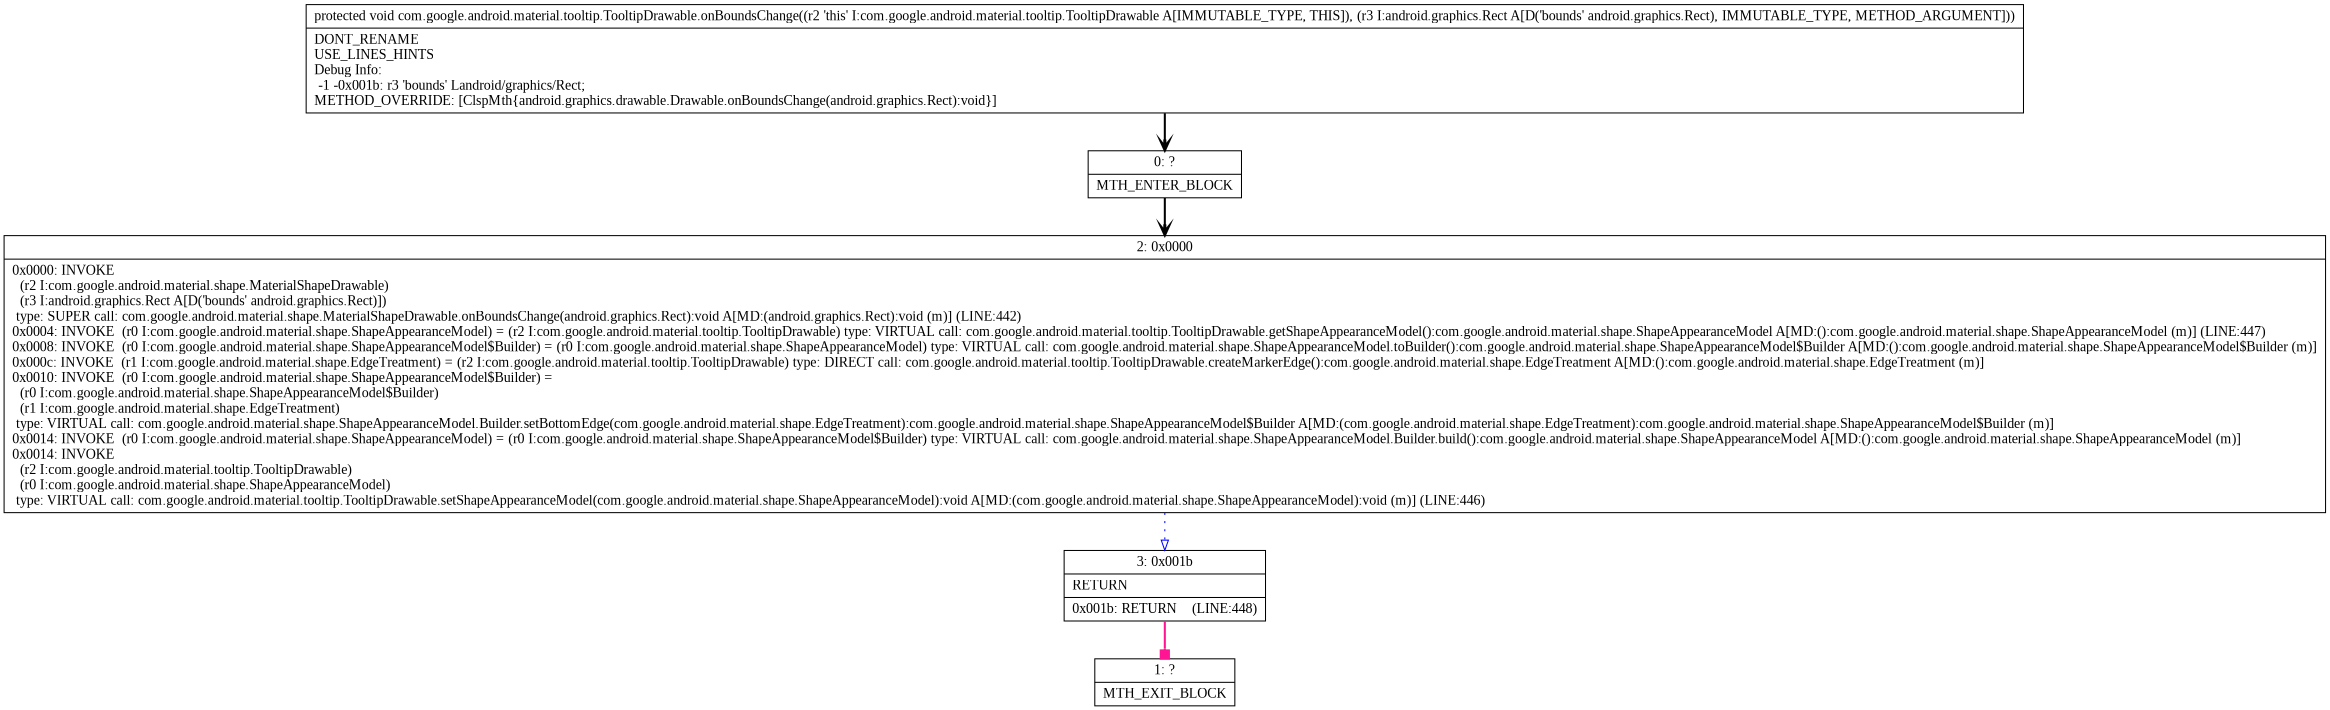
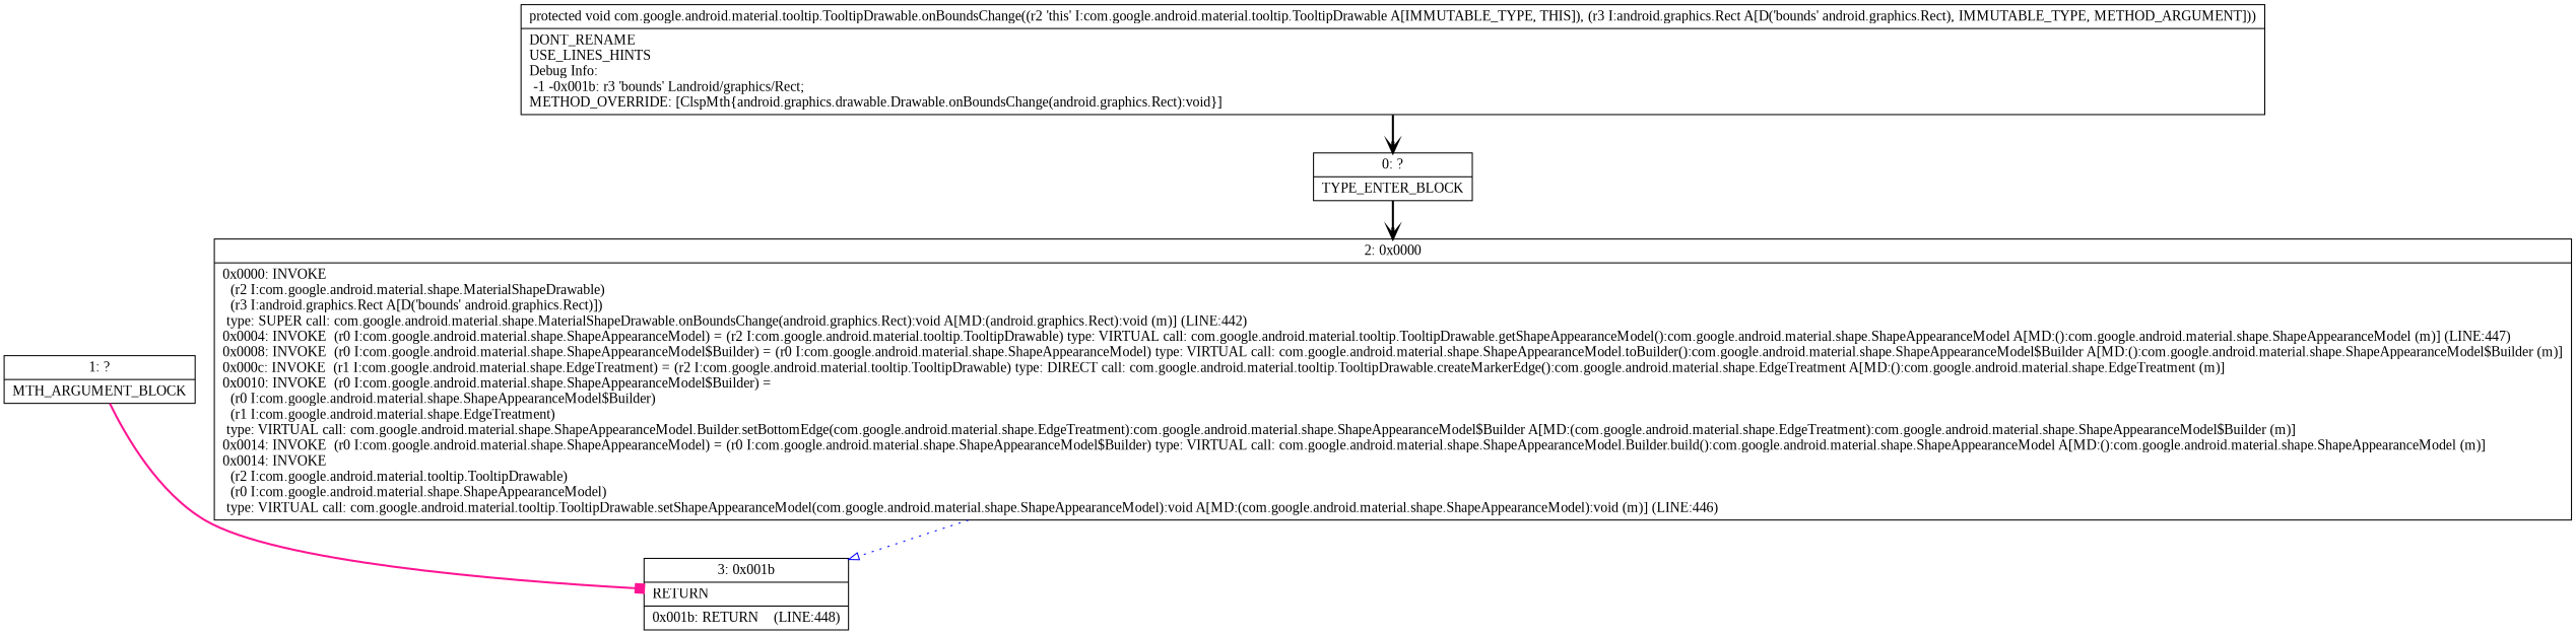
  digraph {
    fontname="Liberation Serif"
    node [fontname="Liberation Serif" shape=record]
    edge [arrowhead=vee color=black fontname="Liberation Serif" style=bold]
-   n1 [label="{0\:\ ?|MTH_ENTER_BLOCK\l}"]
+   n1 [label="{0\:\ ?|TYPE_ENTER_BLOCK\l}"]
    n2 [label="{2\:\ 0x0000|0x0000: INVOKE  \l  (r2 I:com.google.android.material.shape.MaterialShapeDrawable)\l  (r3 I:android.graphics.Rect A[D('bounds' android.graphics.Rect)])\l type: SUPER call: com.google.android.material.shape.MaterialShapeDrawable.onBoundsChange(android.graphics.Rect):void A[MD:(android.graphics.Rect):void (m)] (LINE:442)\l0x0004: INVOKE  (r0 I:com.google.android.material.shape.ShapeAppearanceModel) = (r2 I:com.google.android.material.tooltip.TooltipDrawable) type: VIRTUAL call: com.google.android.material.tooltip.TooltipDrawable.getShapeAppearanceModel():com.google.android.material.shape.ShapeAppearanceModel A[MD:():com.google.android.material.shape.ShapeAppearanceModel (m)] (LINE:447)\l0x0008: INVOKE  (r0 I:com.google.android.material.shape.ShapeAppearanceModel$Builder) = (r0 I:com.google.android.material.shape.ShapeAppearanceModel) type: VIRTUAL call: com.google.android.material.shape.ShapeAppearanceModel.toBuilder():com.google.android.material.shape.ShapeAppearanceModel$Builder A[MD:():com.google.android.material.shape.ShapeAppearanceModel$Builder (m)]\l0x000c: INVOKE  (r1 I:com.google.android.material.shape.EdgeTreatment) = (r2 I:com.google.android.material.tooltip.TooltipDrawable) type: DIRECT call: com.google.android.material.tooltip.TooltipDrawable.createMarkerEdge():com.google.android.material.shape.EdgeTreatment A[MD:():com.google.android.material.shape.EdgeTreatment (m)]\l0x0010: INVOKE  (r0 I:com.google.android.material.shape.ShapeAppearanceModel$Builder) = \l  (r0 I:com.google.android.material.shape.ShapeAppearanceModel$Builder)\l  (r1 I:com.google.android.material.shape.EdgeTreatment)\l type: VIRTUAL call: com.google.android.material.shape.ShapeAppearanceModel.Builder.setBottomEdge(com.google.android.material.shape.EdgeTreatment):com.google.android.material.shape.ShapeAppearanceModel$Builder A[MD:(com.google.android.material.shape.EdgeTreatment):com.google.android.material.shape.ShapeAppearanceModel$Builder (m)]\l0x0014: INVOKE  (r0 I:com.google.android.material.shape.ShapeAppearanceModel) = (r0 I:com.google.android.material.shape.ShapeAppearanceModel$Builder) type: VIRTUAL call: com.google.android.material.shape.ShapeAppearanceModel.Builder.build():com.google.android.material.shape.ShapeAppearanceModel A[MD:():com.google.android.material.shape.ShapeAppearanceModel (m)]\l0x0014: INVOKE  \l  (r2 I:com.google.android.material.tooltip.TooltipDrawable)\l  (r0 I:com.google.android.material.shape.ShapeAppearanceModel)\l type: VIRTUAL call: com.google.android.material.tooltip.TooltipDrawable.setShapeAppearanceModel(com.google.android.material.shape.ShapeAppearanceModel):void A[MD:(com.google.android.material.shape.ShapeAppearanceModel):void (m)] (LINE:446)\l}"]
    n3 [label="{3\:\ 0x001b|RETURN\l|0x001b: RETURN    (LINE:448)\l}"]
-   n4 [label="{1\:\ ?|MTH_EXIT_BLOCK\l}"]
+   n4 [label="{1\:\ ?|MTH_ARGUMENT_BLOCK\l}"]
    n5 [label="{protected void com.google.android.material.tooltip.TooltipDrawable.onBoundsChange((r2 'this' I:com.google.android.material.tooltip.TooltipDrawable A[IMMUTABLE_TYPE, THIS]), (r3 I:android.graphics.Rect A[D('bounds' android.graphics.Rect), IMMUTABLE_TYPE, METHOD_ARGUMENT]))  | DONT_RENAME\lUSE_LINES_HINTS\lDebug Info:\l  \-1 \-0x001b: r3 'bounds' Landroid\/graphics\/Rect;\lMETHOD_OVERRIDE: [ClspMth\{android.graphics.drawable.Drawable.onBoundsChange(android.graphics.Rect):void\}]\l}"]
    n1 -> n2
    n2 -> n3 [arrowhead=onormal color=blue style=dotted]
-   n3 -> n4 [arrowhead=box color=deeppink]
+   n4 -> n3 [arrowhead=box color=deeppink]
    n5 -> n1
  }
